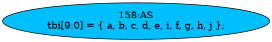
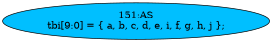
  strict digraph {
-   n1 [ast="<pyverilog.vparser.ast.Assign object at 0x7f9359f3e1d0>" def_var="['tbi']" fillcolor=deepskyblue label="158:AS\ntbi[9:0] = { a, b, c, d, e, i, f, g, h, j };" statements="[]" style=filled typ=Assign use_var="['a', 'b', 'c', 'd', 'e', 'i', 'f', 'g', 'h', 'j']"]
+   n1 [ast="<pyverilog.vparser.ast.Assign object at 0x7f9359f3e1d0>" def_var="['tbi']" fillcolor=deepskyblue label="151:AS\ntbi[9:0] = { a, b, c, d, e, i, f, g, h, j };" statements="[]" style=filled typ=Assign use_var="['a', 'b', 'c', 'd', 'e', 'i', 'f', 'g', 'h', 'j']"]
  }
